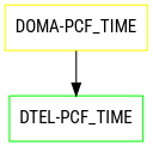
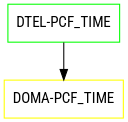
  digraph {
    fontname="Roboto Condensed"
    node [shape=box fontname="Roboto Condensed"]
    "DTEL-PCF_TIME" [color=green]
    "DOMA-PCF_TIME" [color=yellow]
-   "DOMA-PCF_TIME" -> "DTEL-PCF_TIME" [fontname="Roboto Condensed"]
+   "DTEL-PCF_TIME" -> "DOMA-PCF_TIME" [fontname="Roboto Condensed"]
  }
